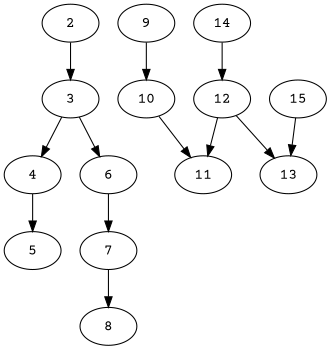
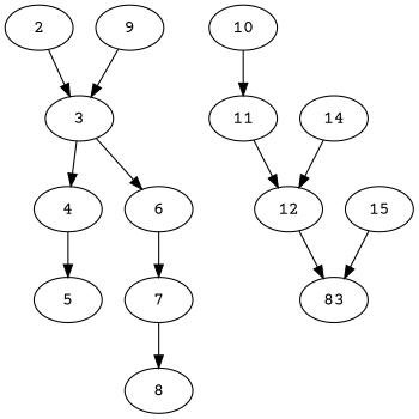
  digraph {
    fontname="Courier Prime"
    node [alpha=0.08 fontname="Courier Prime"]
    edge [fontname="Courier Prime"]
    2 [expect_size=25975808]
    3 [alpha=0.06 expect_size=29142016]
    4 [alpha=0.05 expect_size=39915520]
    6 [alpha=0.07 expect_size=16244736]
    5 [alpha=0.11 expect_size=15740928]
    7 [expect_size=31180800]
    8 [alpha=0.10 expect_size=31486976]
    9 [alpha=0.00 expect_size=42283008]
    10 [alpha=0.14 expect_size=12221440]
    11 [alpha=0.01 expect_size=7720960]
    12 [alpha=0.10 expect_size=41675776]
-   13 [alpha=0.03 expect_size=13842432]
+   13 [alpha=0.03 expect_size=13842432 label=83]
    14 [alpha=0.14 expect_size=27630592]
    15 [alpha=0.11 expect_size=38367232]
    2 -> 3
    3 -> 4
    3 -> 6
    4 -> 5
    6 -> 7
    7 -> 8
-   9 -> 10
+   9 -> 3
    10 -> 11
-   12 -> 11
+   11 -> 12
    12 -> 13
    14 -> 12
    15 -> 13
  }
